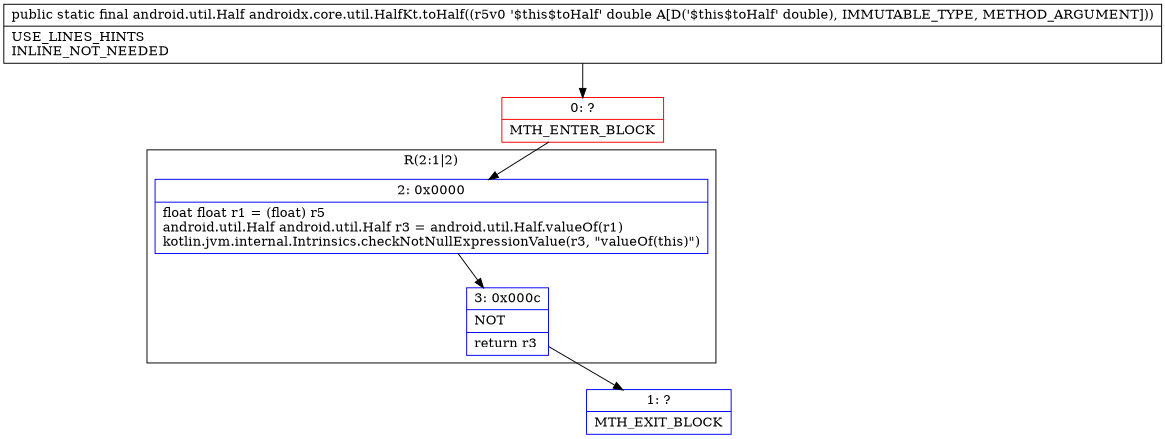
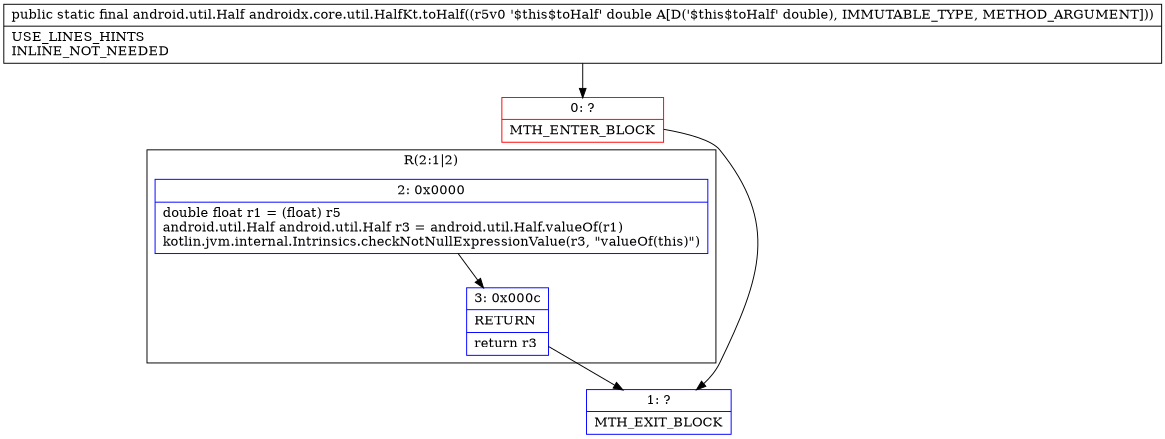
  digraph {
    node [color=blue shape=record]
-   n1 [label="{2\:\ 0x0000|float float r1 = (float) r5\landroid.util.Half android.util.Half r3 = android.util.Half.valueOf(r1)\lkotlin.jvm.internal.Intrinsics.checkNotNullExpressionValue(r3, \"valueOf(this)\")\l}"]
-   n2 [label="{3\:\ 0x000c|NOT\l|return r3\l}"]
+   n1 [label="{2\:\ 0x0000|double float r1 = (float) r5\landroid.util.Half android.util.Half r3 = android.util.Half.valueOf(r1)\lkotlin.jvm.internal.Intrinsics.checkNotNullExpressionValue(r3, \"valueOf(this)\")\l}"]
+   n2 [label="{3\:\ 0x000c|RETURN\l|return r3\l}"]
    n3 [label="{1\:\ ?|MTH_EXIT_BLOCK\l}"]
    n4 [color=red label="{0\:\ ?|MTH_ENTER_BLOCK\l}"]
    n5 [label="{public static final android.util.Half androidx.core.util.HalfKt.toHalf((r5v0 '$this$toHalf' double A[D('$this$toHalf' double), IMMUTABLE_TYPE, METHOD_ARGUMENT]))  | USE_LINES_HINTS\lINLINE_NOT_NEEDED\l}" color=""]
    subgraph cluster_1 {
      label="R(2:1|2)"
      n1
      n2
    }
    n1 -> n2
    n2 -> n3
-   n4 -> n1
+   n4 -> n3
    n5 -> n4
  }
